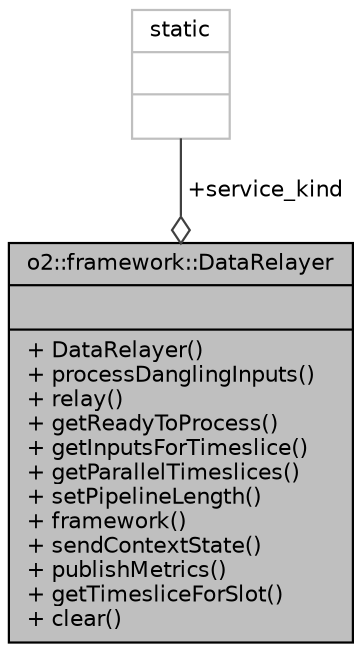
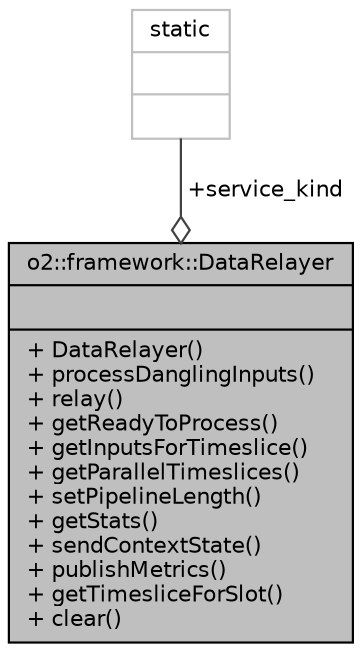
  digraph {
    node [fontname=Helvetica fontsize=10 shape=record]
-   n1 [color=black fillcolor=grey75 fontcolor=black height=0.2 label="{o2::framework::DataRelayer\n||+ DataRelayer()\l+ processDanglingInputs()\l+ relay()\l+ getReadyToProcess()\l+ getInputsForTimeslice()\l+ getParallelTimeslices()\l+ setPipelineLength()\l+ framework()\l+ sendContextState()\l+ publishMetrics()\l+ getTimesliceForSlot()\l+ clear()\l}" style=filled width=0.4]
+   n1 [color=black fillcolor=grey75 fontcolor=black height=0.2 label="{o2::framework::DataRelayer\n||+ DataRelayer()\l+ processDanglingInputs()\l+ relay()\l+ getReadyToProcess()\l+ getInputsForTimeslice()\l+ getParallelTimeslices()\l+ setPipelineLength()\l+ getStats()\l+ sendContextState()\l+ publishMetrics()\l+ getTimesliceForSlot()\l+ clear()\l}" style=filled width=0.4]
    n2 [color=grey75 height=0.2 label="{static\n||}" width=0.4]
    n2 -> n1 [arrowhead=odiamond color=grey25 fontname=Helvetica fontsize=10 label=" +service_kind" labelfontname=Helvetica labelfontsize=10 style=solid]
  }
